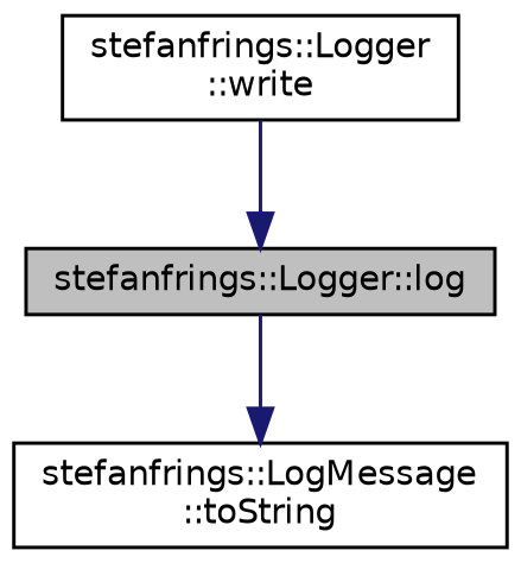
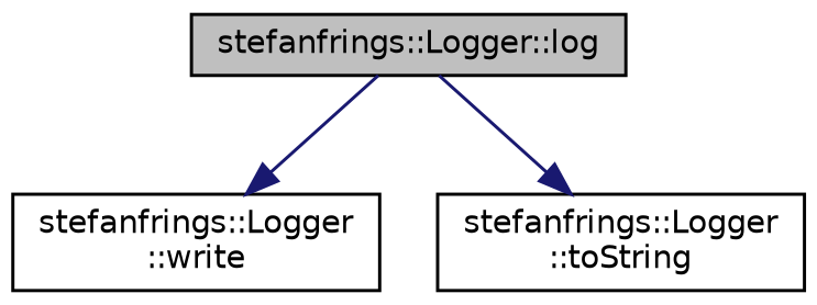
  digraph {
    rankdir=TB
    node [color=black fillcolor=white fontname=Helvetica fontsize=10 shape=record style=filled]
    edge [color=midnightblue fontname=Helvetica fontsize=10 labelfontname=Helvetica labelfontsize=10 style=solid]
    n1 [fillcolor=grey75 fontcolor=black height=0.2 label="stefanfrings::Logger::log" width=0.4]
    n2 [height=0.2 label="stefanfrings::Logger\l::write" width=0.4]
-   n3 [height=0.2 label="stefanfrings::LogMessage\l::toString" width=0.4]
-   n2 -> n1
+   n3 [height=0.2 label="stefanfrings::Logger\l::toString" width=0.4]
+   n1 -> n2
    n1 -> n3
  }
